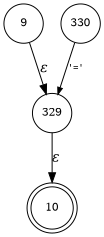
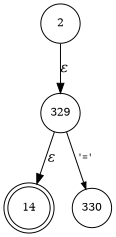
  digraph {
    rankdir=TB
    node [fixedsize=true fontsize=11 shape=circle peripheries=1]
    edge [fontname="Times-Italic"]
-   n1 [label=10 shape=doublecircle width=.6 peripheries=""]
-   n2 [label=9 width=.55]
+   n1 [label=14 shape=doublecircle width=.6 peripheries=""]
+   n2 [label=2 width=.55]
    n3 [label=329 width=.55]
    n4 [label=330 width=.55]
    n2 -> n3 [label="&epsilon;"]
    n3 -> n1 [label="&epsilon;"]
-   n4 -> n3 [arrowhead=normal arrowsize=.7 fontname=Courier fontsize=11 label="'='"]
+   n3 -> n4 [arrowhead=normal arrowsize=.7 fontname=Courier fontsize=11 label="'='"]
  }
